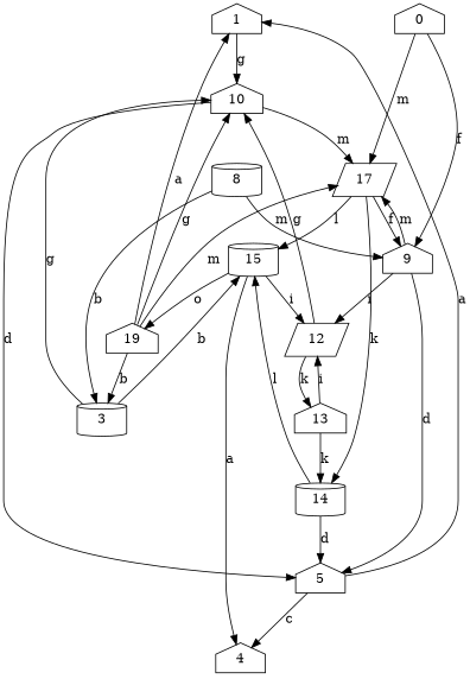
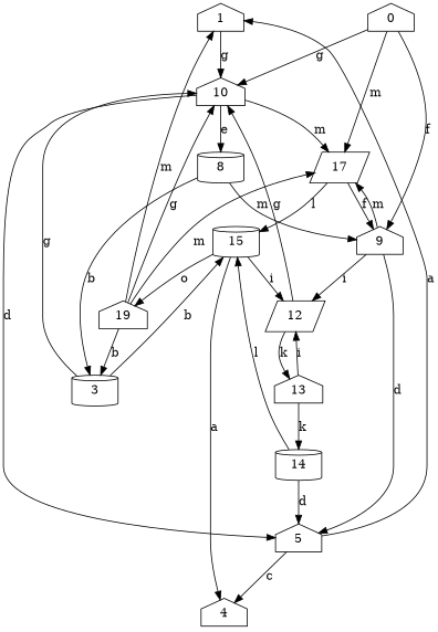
  strict digraph {
    node [shape=house]
    1
    10
    5
    17 [shape=parallelogram]
    8 [shape=cylinder]
    3 [shape=cylinder]
    15 [shape=cylinder]
    4
    12 [shape=parallelogram]
    19
    9
    14 [shape=cylinder]
    13
    0
    1 -> 10 [label=g]
    10 -> 5 [label=d]
    10 -> 17 [label=m]
+   10 -> 8 [label=e]
    5 -> 1 [label=a]
    5 -> 4 [label=c]
    17 -> 15 [label=l]
    17 -> 9 [label=f]
-   17 -> 14 [label=k]
    8 -> 3 [label=b]
    8 -> 9 [label=m]
    3 -> 10 [label=g]
    3 -> 15 [label=b]
    15 -> 4 [label=a]
    15 -> 12 [label=i]
    15 -> 19 [label=o]
    12 -> 10 [label=g]
    12 -> 13 [label=k]
-   19 -> 1 [label=a]
+   19 -> 1 [label=m]
    19 -> 10 [label=g]
    19 -> 17 [label=m]
    19 -> 3 [label=b]
    9 -> 5 [label=d]
    9 -> 17 [label=m]
    9 -> 12 [label=i]
    14 -> 5 [label=d]
    14 -> 15 [label=l]
    13 -> 12 [label=i]
    13 -> 14 [label=k]
+   0 -> 10 [label=g]
    0 -> 17 [label=m]
    0 -> 9 [label=f]
  }
